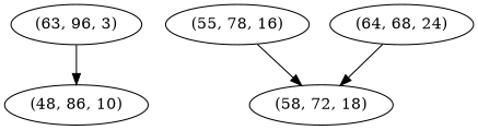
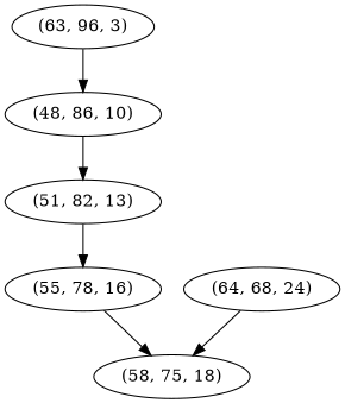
  digraph {
    fontname="DejaVu Serif"
    node [fontname="DejaVu Serif"]
    edge [fontname="DejaVu Serif"]
    n1 [label="(63, 96, 3)"]
    "(48, 86, 10)"
+   "(51, 82, 13)"
    "(55, 78, 16)"
-   "(58, 75, 18)" [label="(58, 72, 18)"]
+   "(58, 75, 18)"
    "(64, 68, 24)"
    n1 -> "(48, 86, 10)"
+   "(48, 86, 10)" -> "(51, 82, 13)"
+   "(51, 82, 13)" -> "(55, 78, 16)"
    "(55, 78, 16)" -> "(58, 75, 18)"
    "(64, 68, 24)" -> "(58, 75, 18)"
  }
